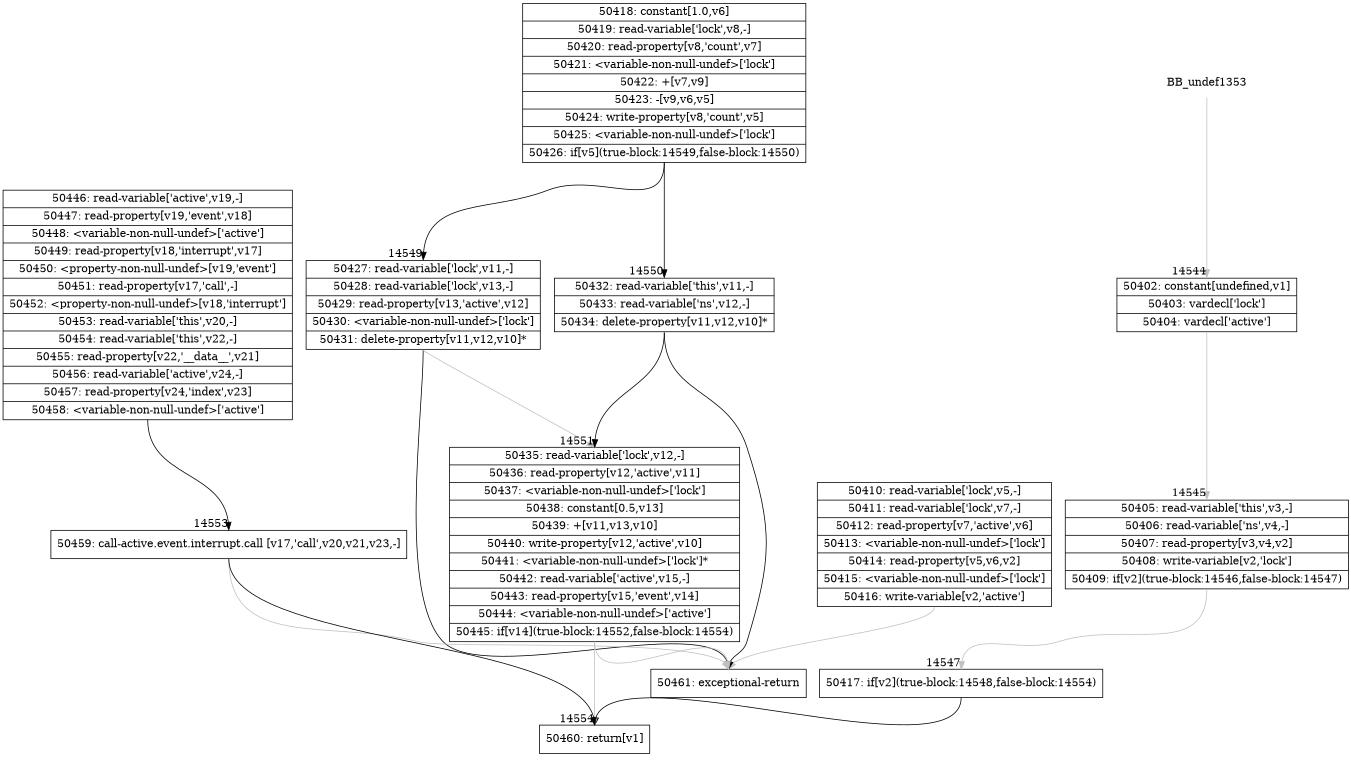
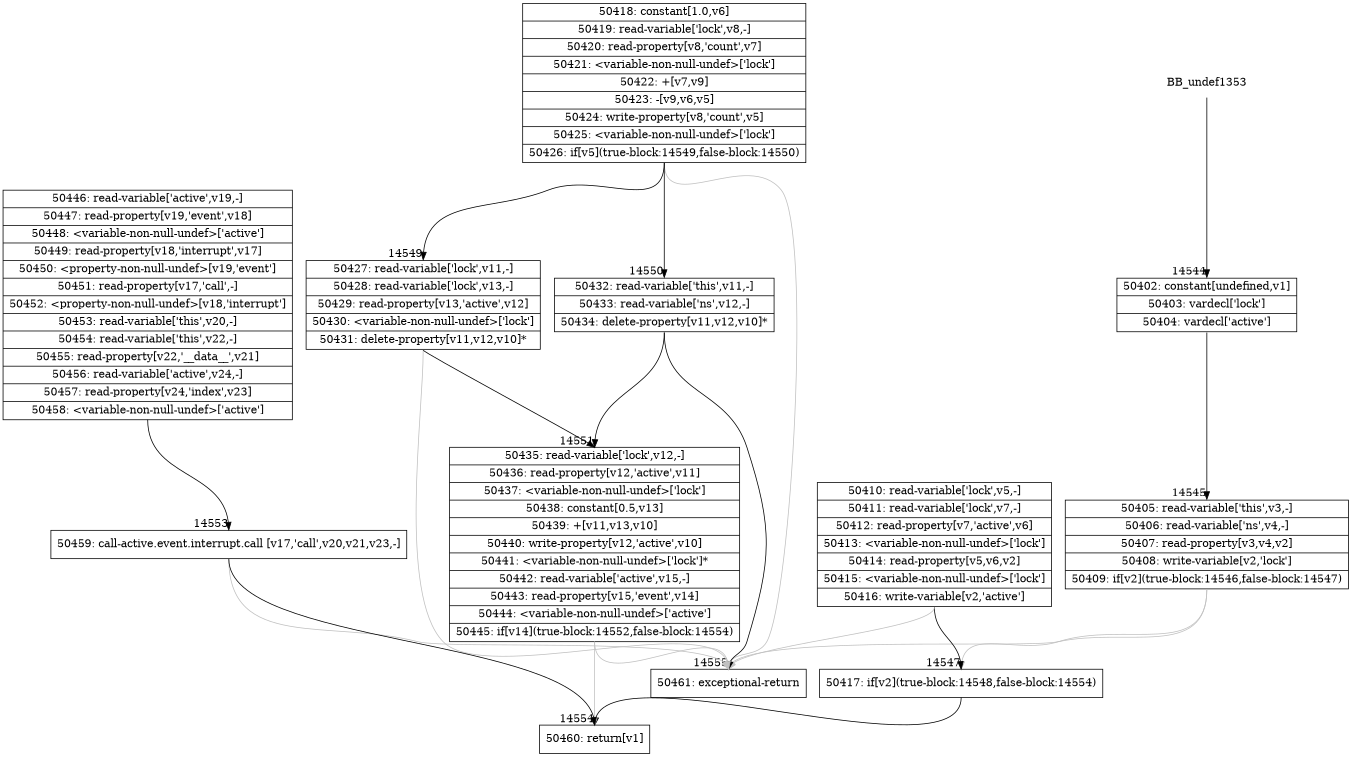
  digraph {
    rankdir=TD
    node [shape=record]
    edge [headport=n tailport=s]
    n1 [label=BB_undef1353 shape=none]
    n2 [label="{50402: constant[undefined,v1]|50403: vardecl['lock']|50404: vardecl['active']}"]
    n3 [label="{50405: read-variable['this',v3,-]|50406: read-variable['ns',v4,-]|50407: read-property[v3,v4,v2]|50408: write-variable[v2,'lock']|50409: if[v2](true-block:14546,false-block:14547)}"]
    n4 [label="{50417: if[v2](true-block:14548,false-block:14554)}"]
    n5 [label="{50461: exceptional-return}"]
    n6 [label="{50460: return[v1]}"]
    n7 [label="{50410: read-variable['lock',v5,-]|50411: read-variable['lock',v7,-]|50412: read-property[v7,'active',v6]|50413: \<variable-non-null-undef\>['lock']|50414: read-property[v5,v6,v2]|50415: \<variable-non-null-undef\>['lock']|50416: write-variable[v2,'active']}"]
    n8 [label="{50418: constant[1.0,v6]|50419: read-variable['lock',v8,-]|50420: read-property[v8,'count',v7]|50421: \<variable-non-null-undef\>['lock']|50422: +[v7,v9]|50423: -[v9,v6,v5]|50424: write-property[v8,'count',v5]|50425: \<variable-non-null-undef\>['lock']|50426: if[v5](true-block:14549,false-block:14550)}"]
    n9 [label="{50427: read-variable['lock',v11,-]|50428: read-variable['lock',v13,-]|50429: read-property[v13,'active',v12]|50430: \<variable-non-null-undef\>['lock']|50431: delete-property[v11,v12,v10]*}"]
    n10 [label="{50432: read-variable['this',v11,-]|50433: read-variable['ns',v12,-]|50434: delete-property[v11,v12,v10]*}"]
    n11 [label="{50435: read-variable['lock',v12,-]|50436: read-property[v12,'active',v11]|50437: \<variable-non-null-undef\>['lock']|50438: constant[0.5,v13]|50439: +[v11,v13,v10]|50440: write-property[v12,'active',v10]|50441: \<variable-non-null-undef\>['lock']*|50442: read-variable['active',v15,-]|50443: read-property[v15,'event',v14]|50444: \<variable-non-null-undef\>['active']|50445: if[v14](true-block:14552,false-block:14554)}"]
    n12 [label="{50446: read-variable['active',v19,-]|50447: read-property[v19,'event',v18]|50448: \<variable-non-null-undef\>['active']|50449: read-property[v18,'interrupt',v17]|50450: \<property-non-null-undef\>[v19,'event']|50451: read-property[v17,'call',-]|50452: \<property-non-null-undef\>[v18,'interrupt']|50453: read-variable['this',v20,-]|50454: read-variable['this',v22,-]|50455: read-property[v22,'__data__',v21]|50456: read-variable['active',v24,-]|50457: read-property[v24,'index',v23]|50458: \<variable-non-null-undef\>['active']}"]
    n13 [label="{50459: call-active.event.interrupt.call [v17,'call',v20,v21,v23,-]}"]
-   n1 -> n2 [headlabel="    14544" color=gray]
-   n2 -> n3 [headlabel="      14545" color=gray]
+   n1 -> n2 [headlabel="    14544"]
+   n2 -> n3 [headlabel="      14545"]
    n3 -> n4 [color=gray headlabel="      14547"]
+   n3 -> n5 [color=gray headlabel="      14555"]
    n4 -> n6 [headlabel="      14554"]
+   n7 -> n4
    n7 -> n5 [color=gray]
+   n8 -> n5 [color=gray]
    n8 -> n9 [headlabel="      14549"]
    n8 -> n10 [headlabel="      14550"]
-   n9 -> n5 [color=black]
-   n9 -> n11 [headlabel="      14551" color=gray]
+   n9 -> n5 [color=gray]
+   n9 -> n11 [headlabel="      14551"]
    n10 -> n5 [color=black]
    n10 -> n11
    n11 -> n5 [color=gray]
    n11 -> n6 [color=gray]
    n12 -> n13 [headlabel="      14553"]
    n13 -> n5 [color=gray]
    n13 -> n6
  }
